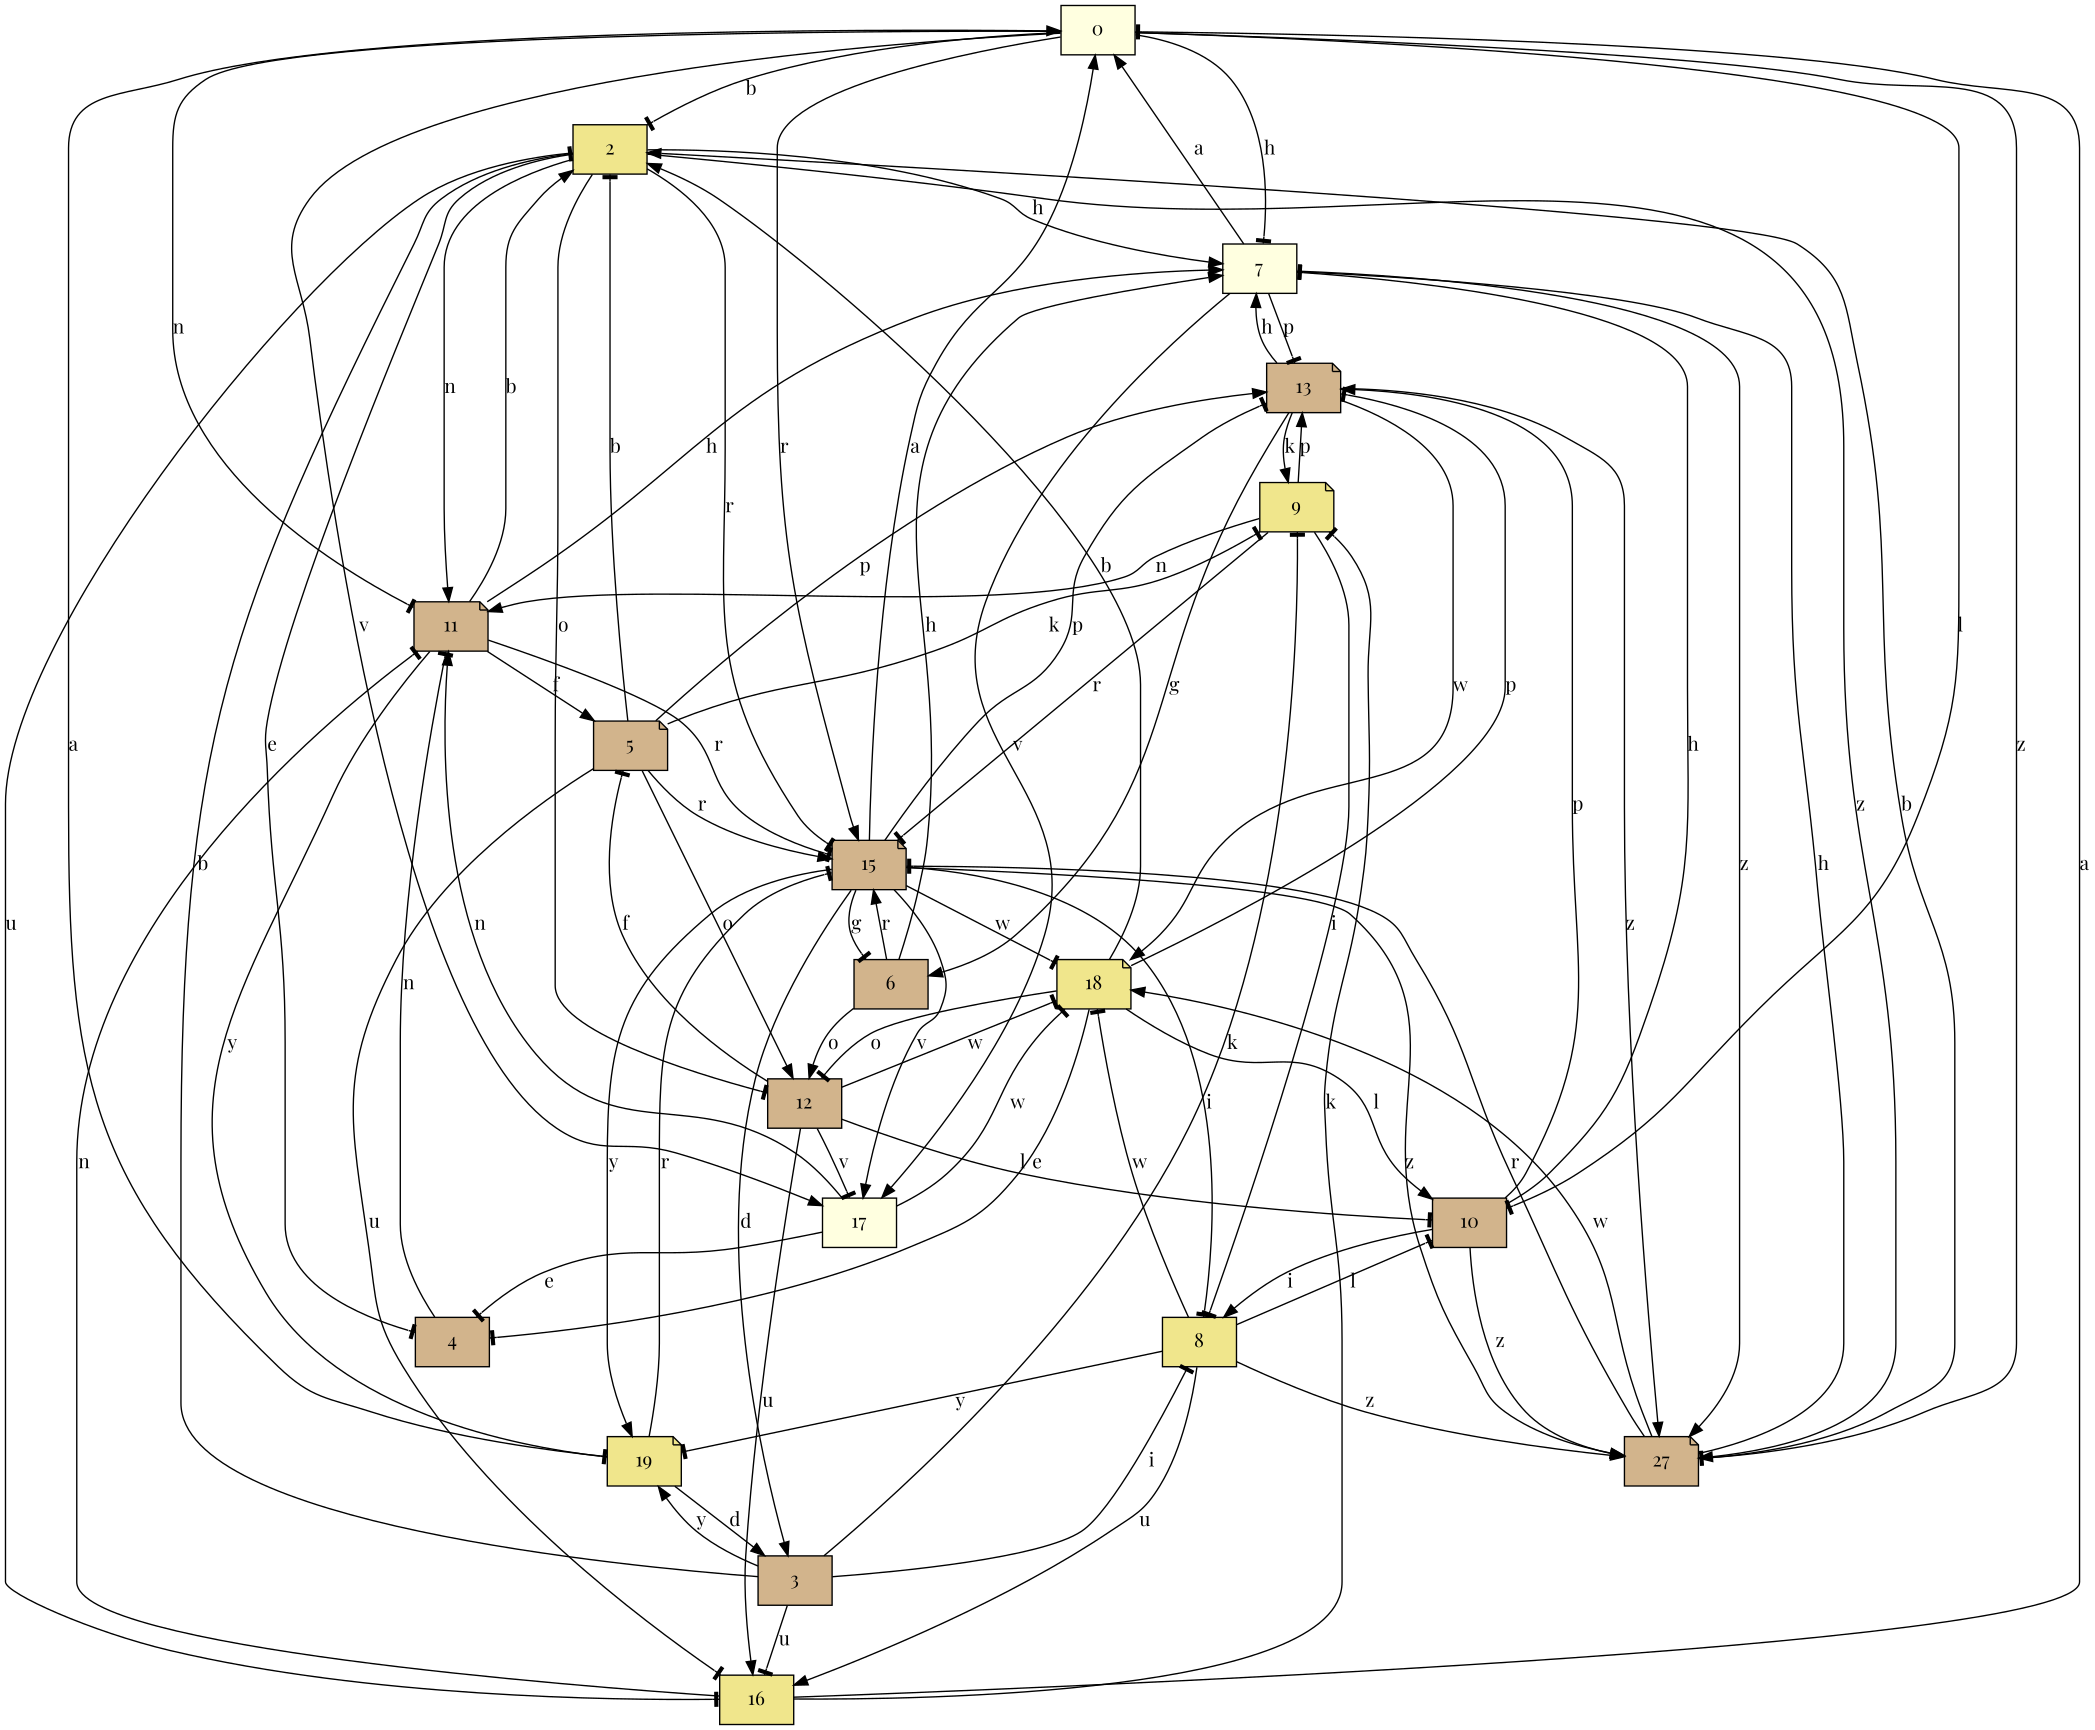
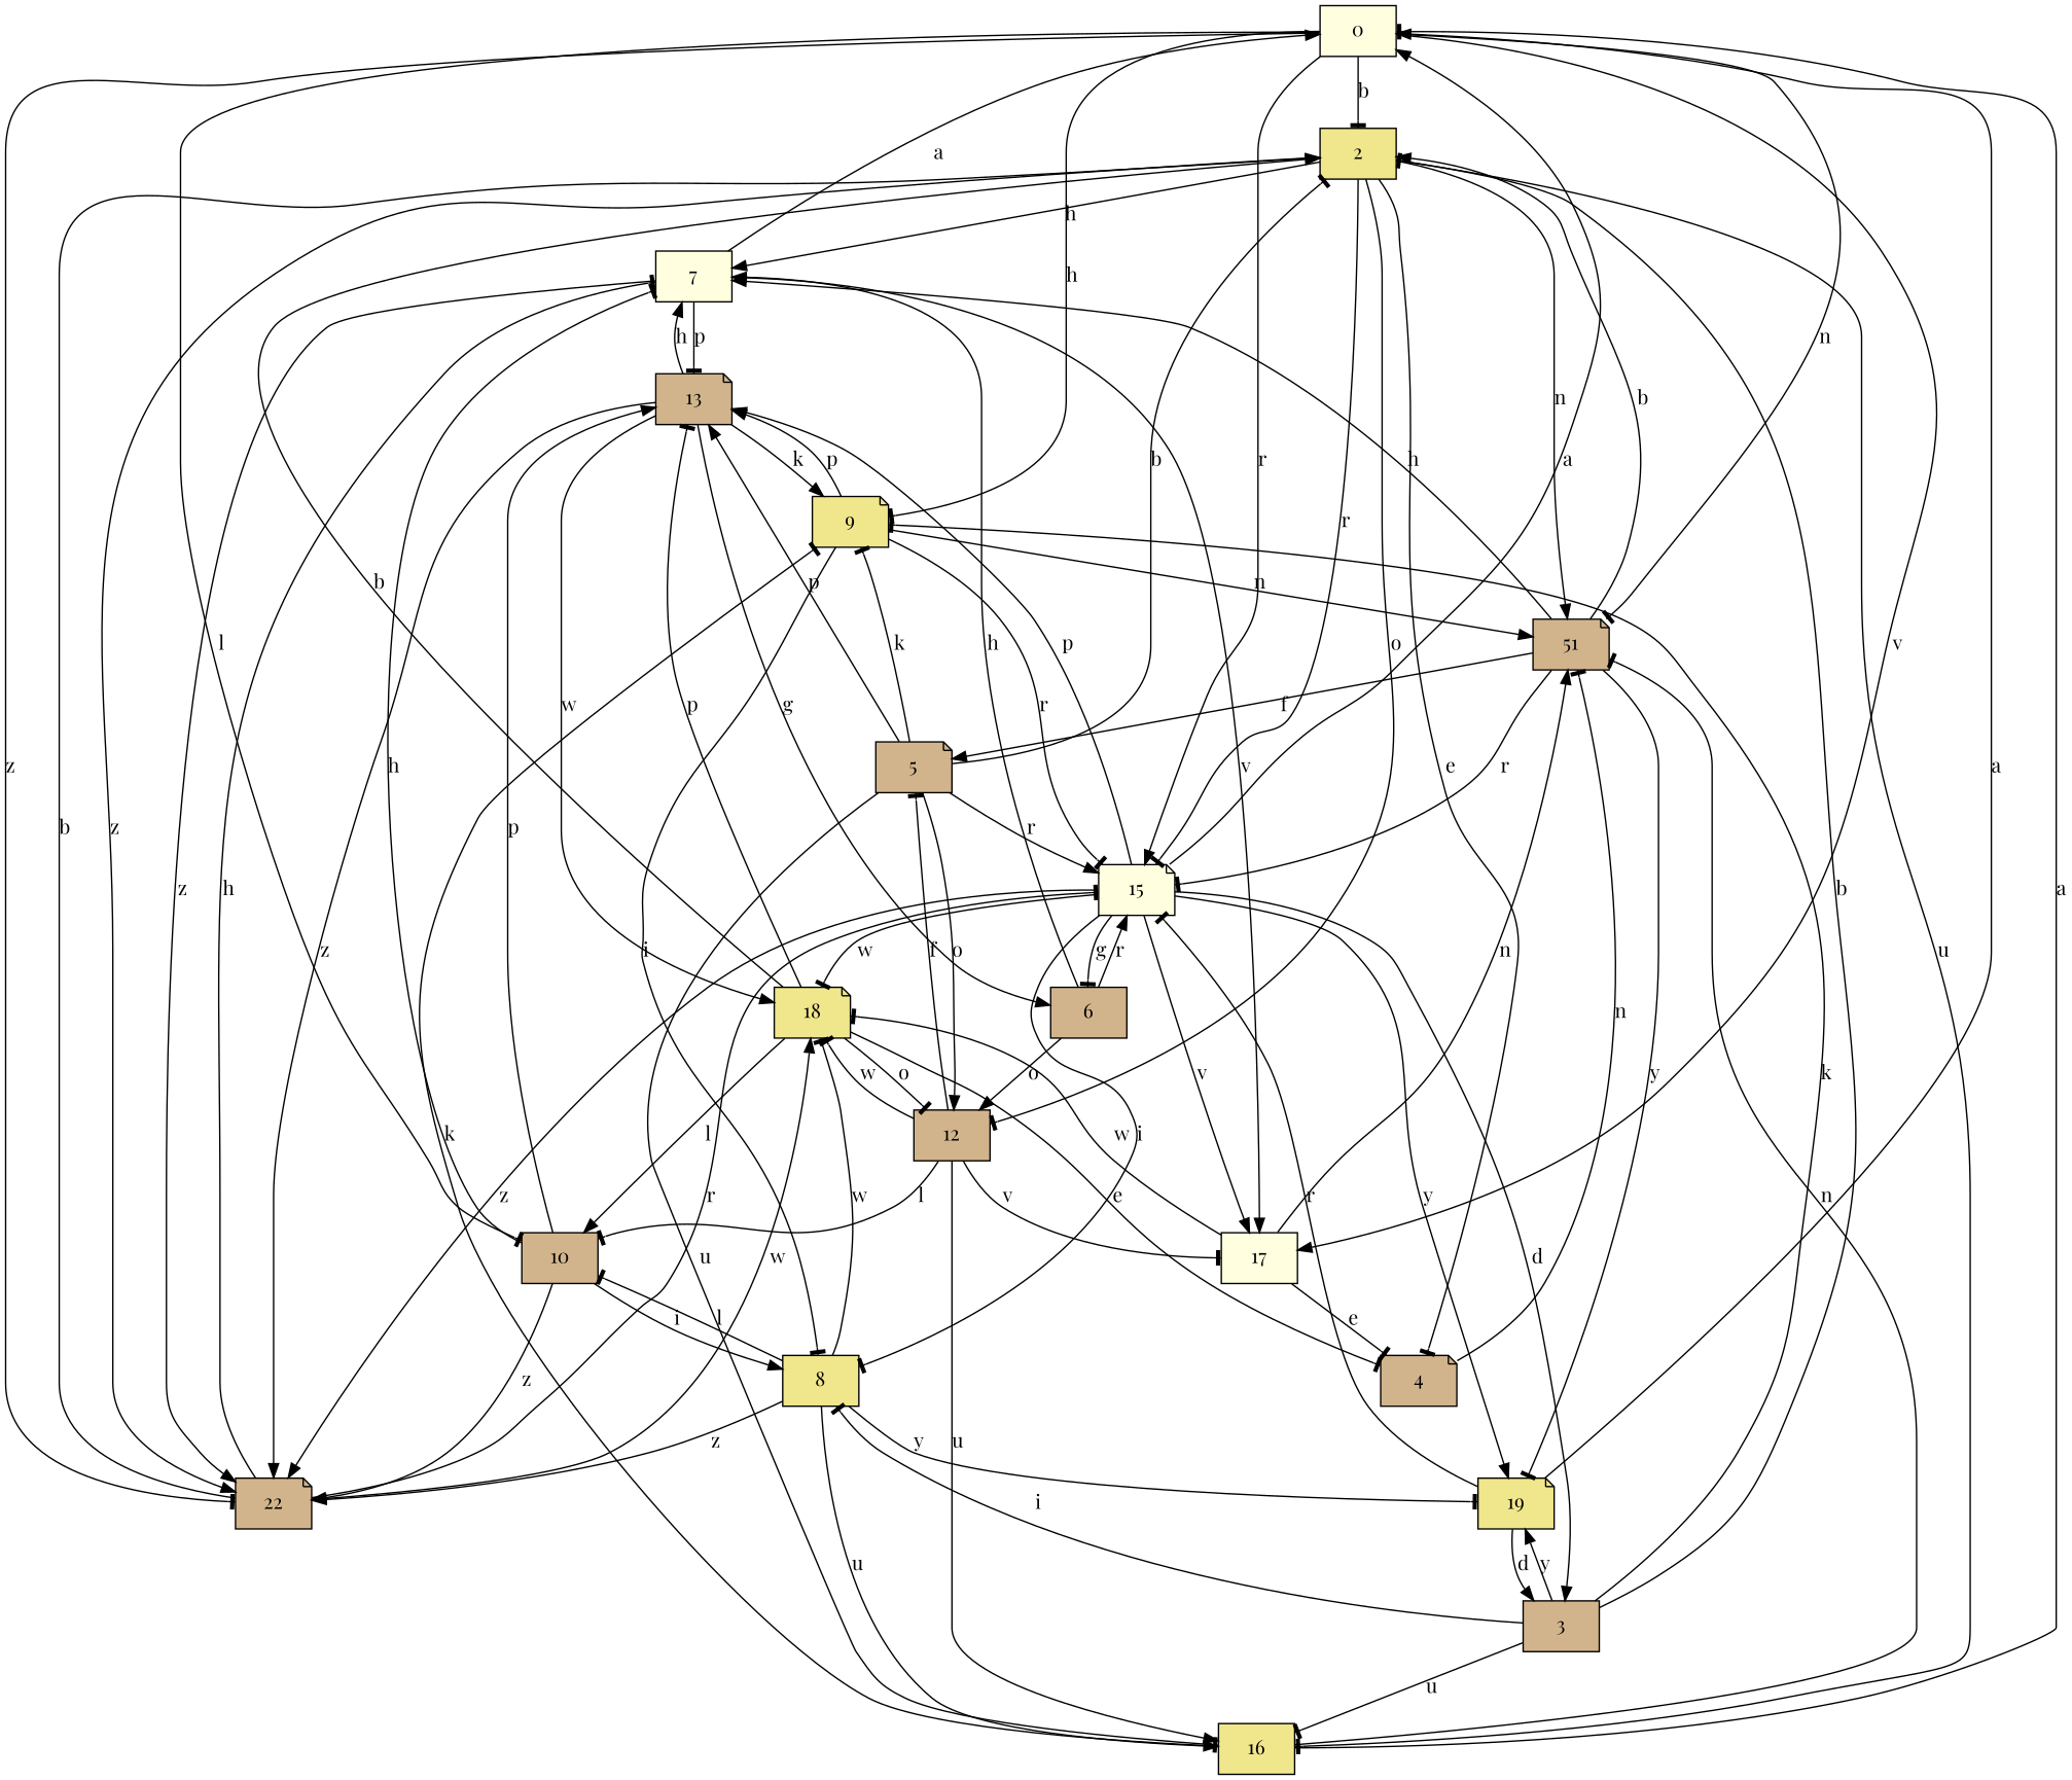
  strict digraph {
    fontname="Playfair Display"
    node [fillcolor=tan fontname="Playfair Display" shape=box style=filled]
    edge [arrowhead=tee fontname="Playfair Display"]
    0 [fillcolor=lightyellow]
    2 [fillcolor=khaki]
    7 [fillcolor=lightyellow]
    10
-   11 [shape=note]
-   15 [shape=note]
+   11 [shape=note label=51]
+   15 [fillcolor=lightyellow shape=note]
    17 [fillcolor=lightyellow]
-   22 [shape=note label=27]
-   4
+   22 [shape=note]
+   4 [shape=note]
    12
    16 [fillcolor=khaki]
    13 [shape=note]
    8 [fillcolor=khaki]
    19 [fillcolor=khaki shape=note]
    5 [shape=note]
    3
    6
    18 [fillcolor=khaki shape=note]
    9 [fillcolor=khaki shape=note]
    0 -> 2 [label=b]
-   0 -> 7 [label=h]
+   0 -> 9 [label=h]
    0 -> 10 [label=l]
    0 -> 11 [label=n]
    0 -> 15 [arrowhead=normal label=r]
    0 -> 17 [arrowhead=normal label=v]
    0 -> 22 [label=z]
    2 -> 7 [arrowhead=normal label=h]
    2 -> 11 [arrowhead=normal label=n]
    2 -> 15 [label=r]
    2 -> 22 [arrowhead=normal label=z]
    2 -> 4 [label=e]
    2 -> 12 [label=o]
    2 -> 16 [label=u]
    7 -> 0 [arrowhead=normal label=a]
    7 -> 17 [arrowhead=normal label=v]
    7 -> 22 [arrowhead=normal label=z]
    7 -> 13 [label=p]
    10 -> 7 [label=h]
    10 -> 22 [arrowhead=normal label=z]
    10 -> 13 [arrowhead=normal label=p]
    10 -> 8 [arrowhead=normal label=i]
    11 -> 2 [arrowhead=normal label=b]
    11 -> 7 [arrowhead=normal label=h]
    11 -> 15 [label=r]
    11 -> 19 [label=y]
    11 -> 5 [arrowhead=normal label=f]
    15 -> 0 [arrowhead=normal label=a]
    15 -> 17 [arrowhead=normal label=v]
    15 -> 22 [arrowhead=normal label=z]
-   15 -> 13 [label=p]
+   15 -> 13 [arrowhead=normal label=p]
    15 -> 8 [label=i]
    15 -> 19 [arrowhead=normal label=y]
    15 -> 3 [arrowhead=normal label=d]
    15 -> 6 [label=g]
    15 -> 18 [label=w]
    17 -> 11 [arrowhead=normal label=n]
    17 -> 4 [label=e]
    17 -> 18 [label=w]
    22 -> 2 [arrowhead=normal label=b]
    22 -> 7 [label=h]
    22 -> 15 [label=r]
    22 -> 18 [arrowhead=normal label=w]
    4 -> 11 [label=n]
    12 -> 10 [label=l]
    12 -> 17 [label=v]
    12 -> 16 [arrowhead=normal label=u]
    12 -> 5 [label=f]
    12 -> 18 [label=w]
    16 -> 0 [label=a]
    16 -> 11 [label=n]
    16 -> 9 [label=k]
    13 -> 7 [arrowhead=normal label=h]
    13 -> 22 [arrowhead=normal label=z]
    13 -> 6 [arrowhead=normal label=g]
    13 -> 18 [arrowhead=normal label=w]
    13 -> 9 [arrowhead=normal label=k]
    8 -> 10 [label=l]
    8 -> 22 [arrowhead=normal label=z]
    8 -> 16 [arrowhead=normal label=u]
    8 -> 19 [label=y]
    8 -> 18 [label=w]
    19 -> 0 [arrowhead=normal label=a]
    19 -> 15 [label=r]
    19 -> 3 [arrowhead=normal label=d]
    5 -> 2 [label=b]
    5 -> 15 [arrowhead=normal label=r]
    5 -> 12 [arrowhead=normal label=o]
    5 -> 16 [label=u]
    5 -> 13 [arrowhead=normal label=p]
    5 -> 9 [label=k]
    3 -> 2 [label=b]
    3 -> 16 [label=u]
    3 -> 8 [label=i]
    3 -> 19 [arrowhead=normal label=y]
    3 -> 9 [label=k]
    6 -> 7 [arrowhead=normal label=h]
    6 -> 15 [arrowhead=normal label=r]
    6 -> 12 [arrowhead=normal label=o]
    18 -> 2 [arrowhead=normal label=b]
    18 -> 10 [arrowhead=normal label=l]
    18 -> 4 [label=e]
    18 -> 12 [label=o]
    18 -> 13 [label=p]
    9 -> 11 [arrowhead=normal label=n]
    9 -> 15 [label=r]
    9 -> 13 [arrowhead=normal label=p]
    9 -> 8 [label=i]
  }
